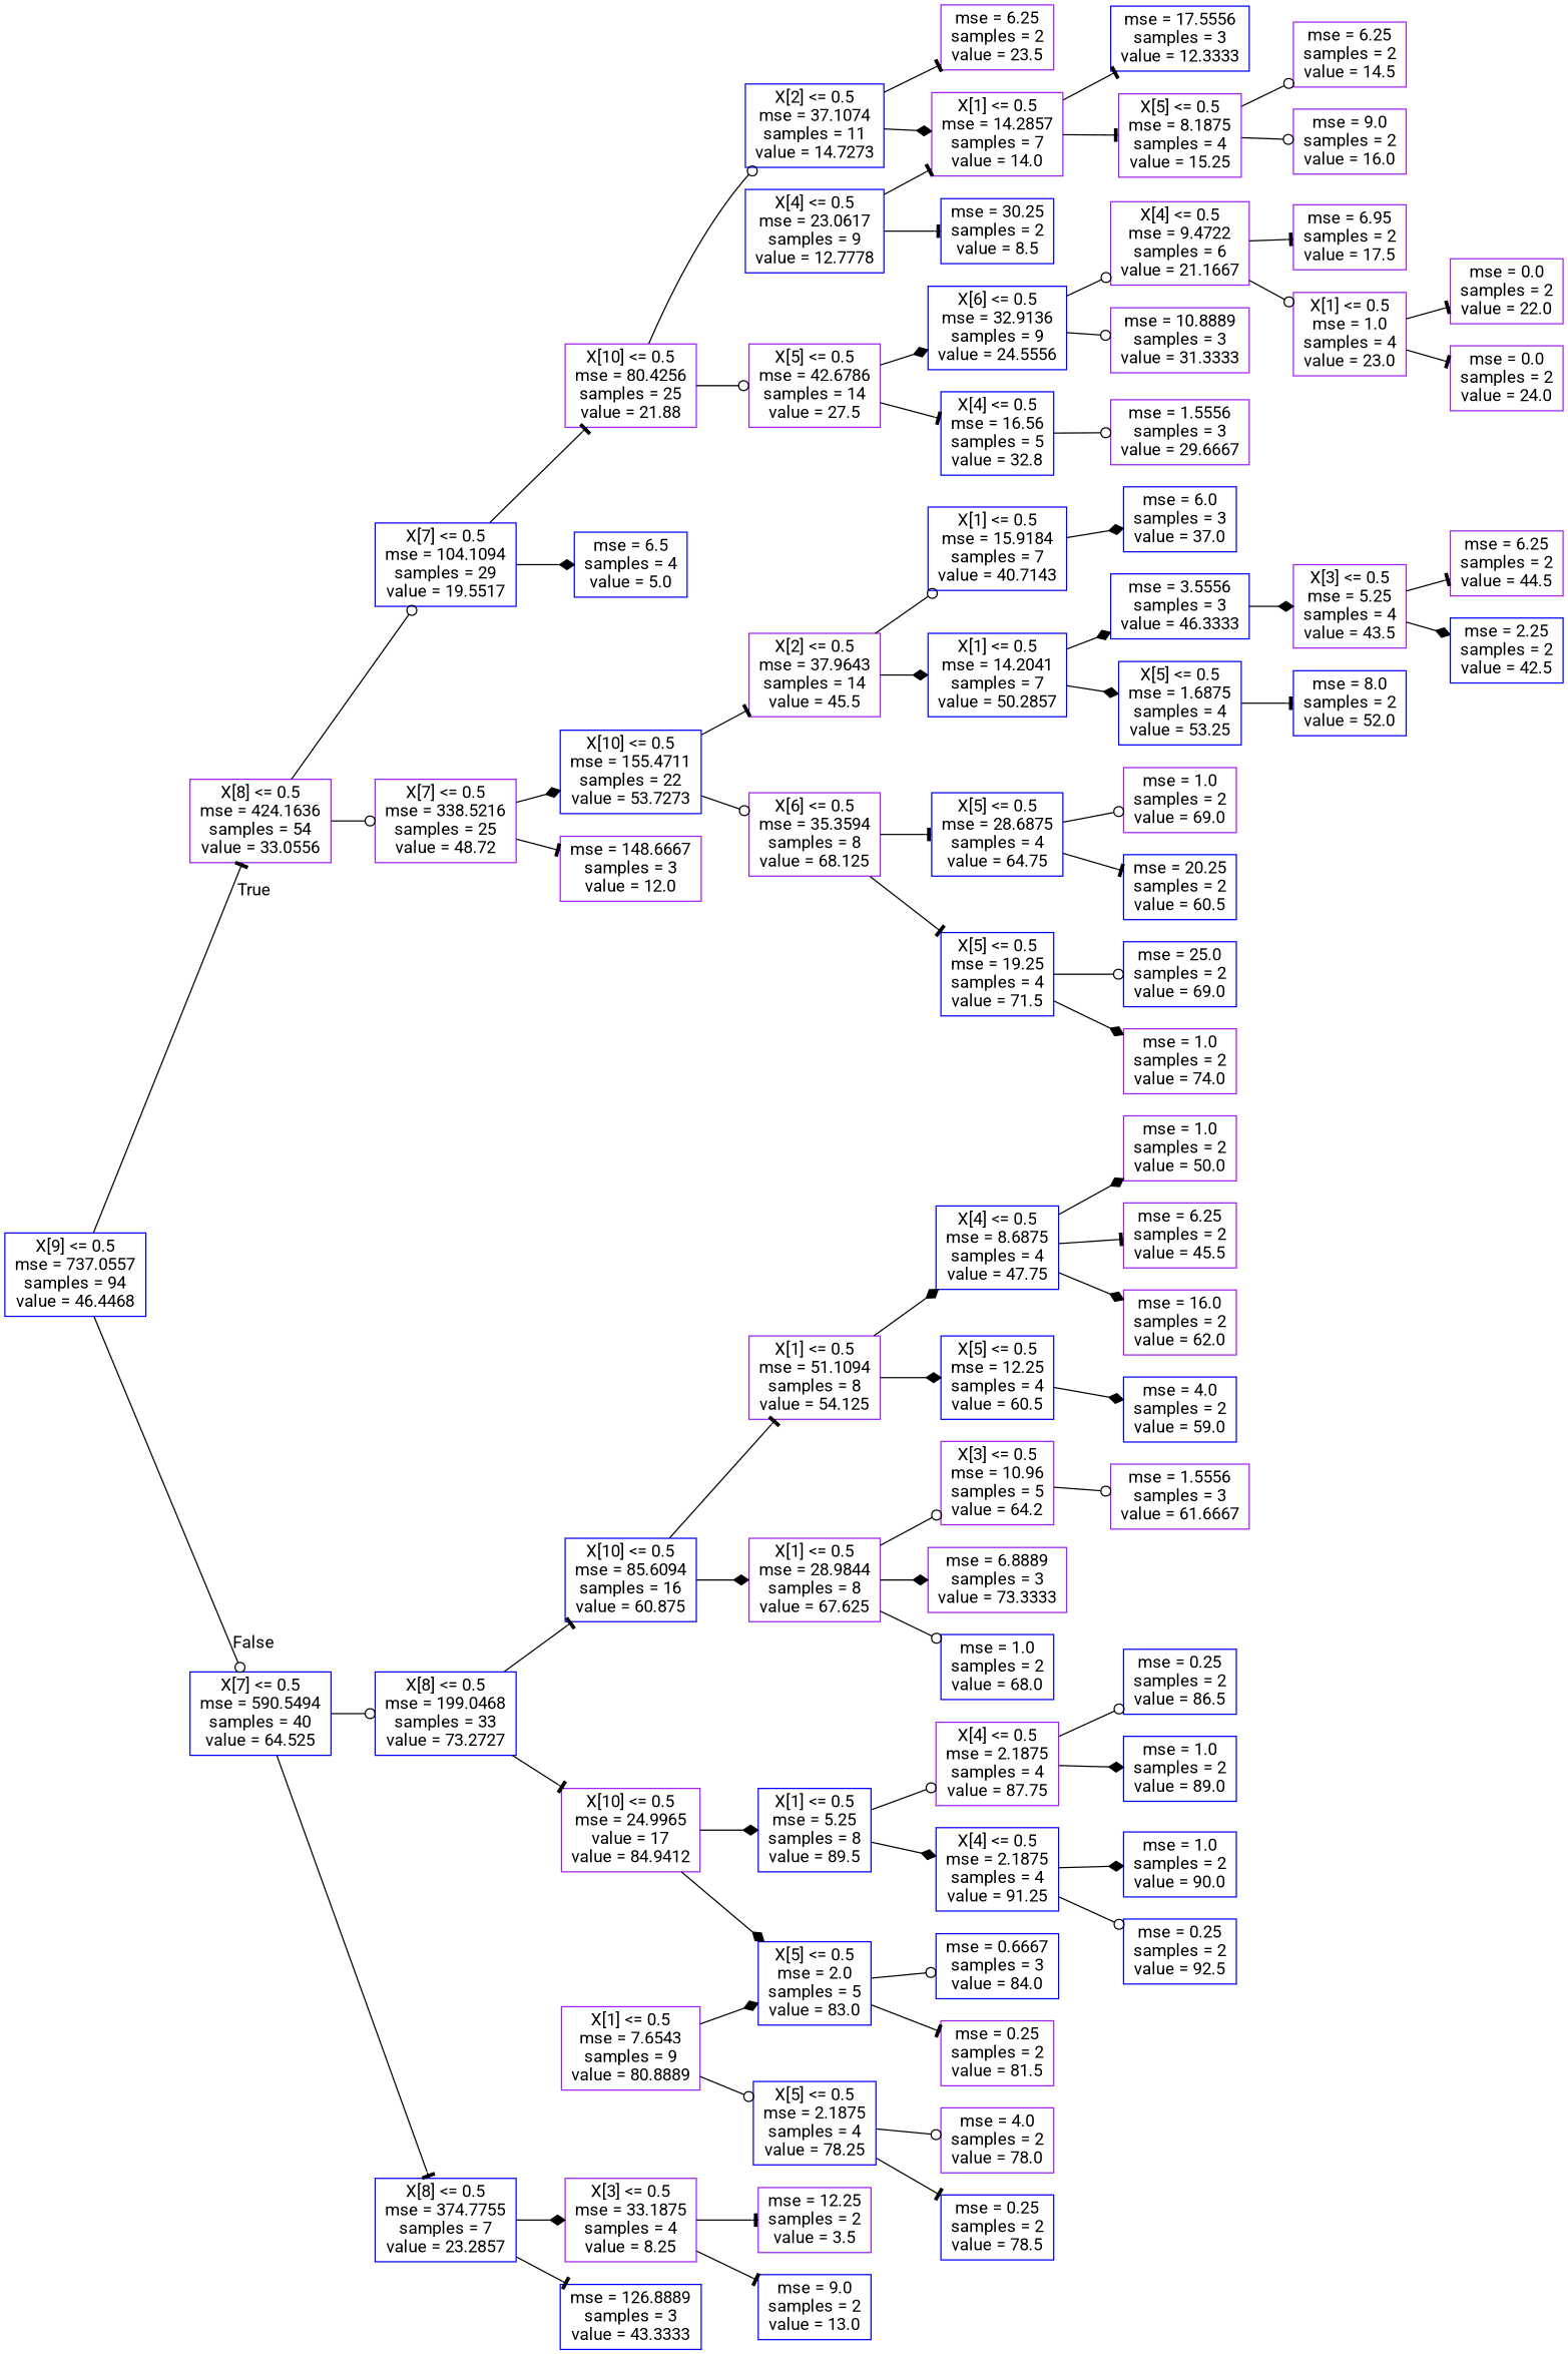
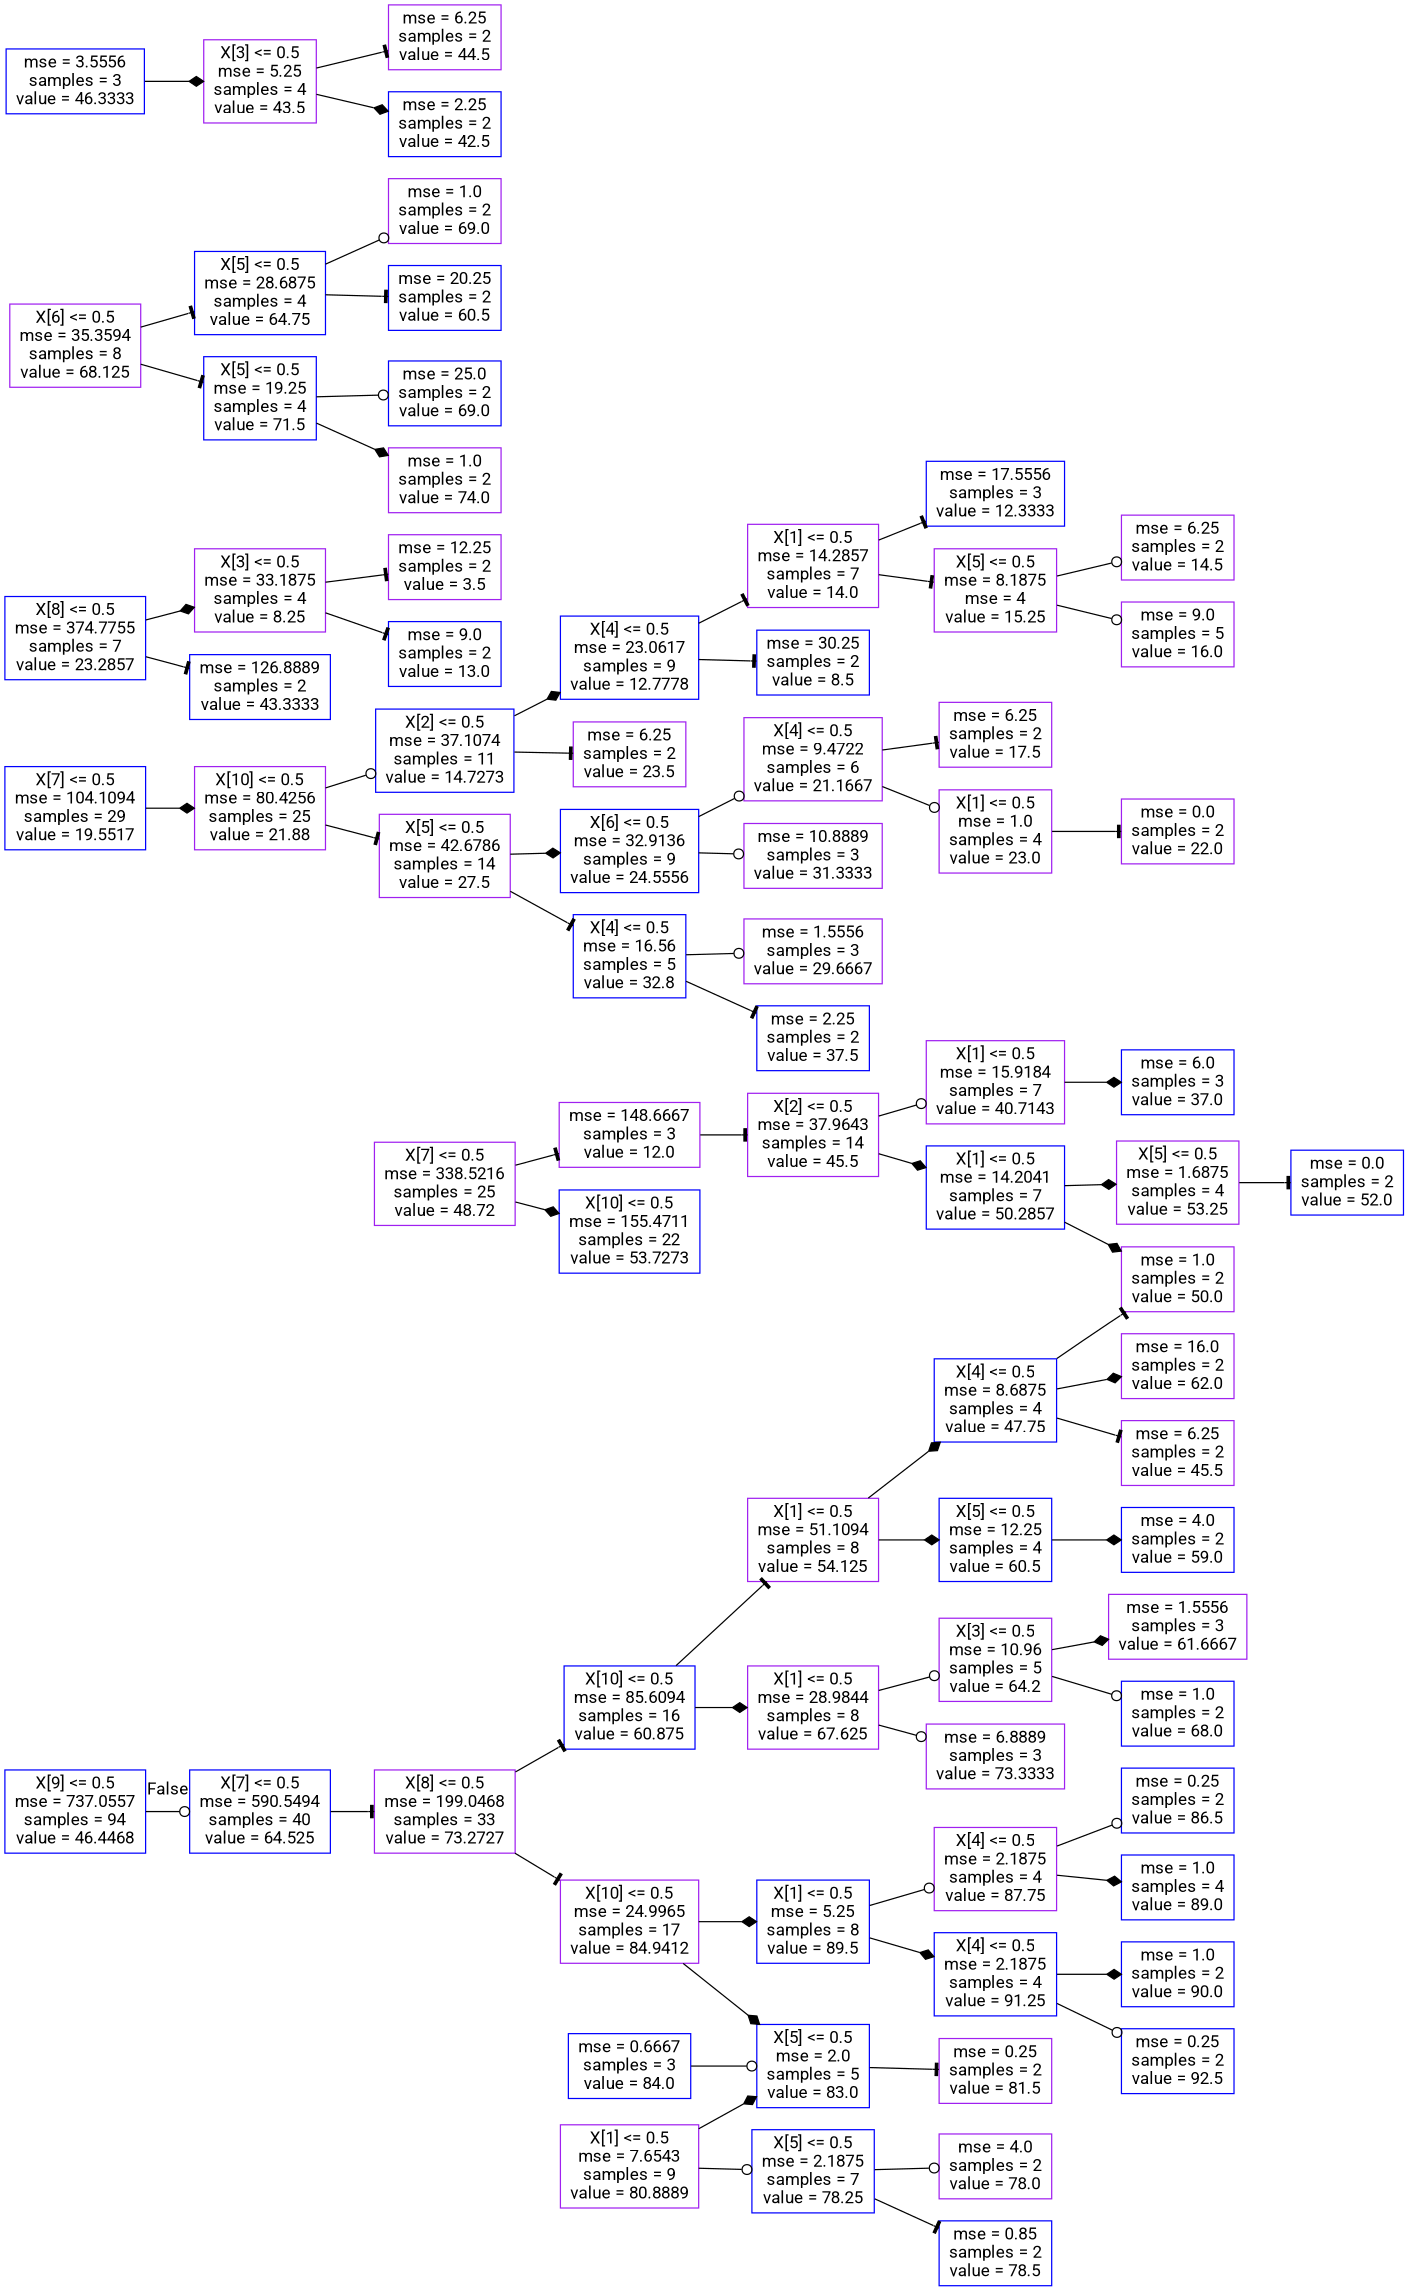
  digraph {
    fontname=Roboto
    rankdir=LR
    node [color=blue fontname=Roboto shape=box]
    edge [arrowhead=tee fontname=Roboto]
    n1 [label="X[9] <= 0.5\nmse = 737.0557\nsamples = 94\nvalue = 46.4468"]
-   n2 [color=purple label="X[8] <= 0.5\nmse = 424.1636\nsamples = 54\nvalue = 33.0556"]
    n3 [label="X[7] <= 0.5\nmse = 590.5494\nsamples = 40\nvalue = 64.525"]
    n4 [label="X[7] <= 0.5\nmse = 104.1094\nsamples = 29\nvalue = 19.5517"]
    n5 [color=purple label="X[7] <= 0.5\nmse = 338.5216\nsamples = 25\nvalue = 48.72"]
-   n6 [label="X[8] <= 0.5\nmse = 199.0468\nsamples = 33\nvalue = 73.2727"]
+   n6 [color=purple label="X[8] <= 0.5\nmse = 199.0468\nsamples = 33\nvalue = 73.2727"]
    n7 [label="X[8] <= 0.5\nmse = 374.7755\nsamples = 7\nvalue = 23.2857"]
    n8 [color=purple label="X[10] <= 0.5\nmse = 80.4256\nsamples = 25\nvalue = 21.88"]
-   n9 [label="mse = 6.5\nsamples = 4\nvalue = 5.0"]
    n10 [label="X[10] <= 0.5\nmse = 155.4711\nsamples = 22\nvalue = 53.7273"]
    n11 [color=purple label="mse = 148.6667\nsamples = 3\nvalue = 12.0"]
    n12 [label="X[2] <= 0.5\nmse = 37.1074\nsamples = 11\nvalue = 14.7273"]
    n13 [color=purple label="X[5] <= 0.5\nmse = 42.6786\nsamples = 14\nvalue = 27.5"]
    n14 [label="X[4] <= 0.5\nmse = 23.0617\nsamples = 9\nvalue = 12.7778"]
    n15 [color=purple label="mse = 6.25\nsamples = 2\nvalue = 23.5"]
    n16 [label="X[6] <= 0.5\nmse = 32.9136\nsamples = 9\nvalue = 24.5556"]
    n17 [label="X[4] <= 0.5\nmse = 16.56\nsamples = 5\nvalue = 32.8"]
    n18 [color=purple label="X[1] <= 0.5\nmse = 14.2857\nsamples = 7\nvalue = 14.0"]
    n19 [label="mse = 30.25\nsamples = 2\nvalue = 8.5"]
    n20 [label="mse = 17.5556\nsamples = 3\nvalue = 12.3333"]
-   n21 [color=purple label="X[5] <= 0.5\nmse = 8.1875\nsamples = 4\nvalue = 15.25"]
+   n21 [color=purple label="X[5] <= 0.5\nmse = 8.1875\nmse = 4\nvalue = 15.25"]
    n22 [color=purple label="mse = 6.25\nsamples = 2\nvalue = 14.5"]
-   n23 [color=purple label="mse = 9.0\nsamples = 2\nvalue = 16.0"]
+   n23 [color=purple label="mse = 9.0\nsamples = 5\nvalue = 16.0"]
    n24 [color=purple label="X[4] <= 0.5\nmse = 9.4722\nsamples = 6\nvalue = 21.1667"]
    n25 [color=purple label="mse = 10.8889\nsamples = 3\nvalue = 31.3333"]
    n26 [color=purple label="mse = 1.5556\nsamples = 3\nvalue = 29.6667"]
-   n28 [color=purple label="mse = 6.95\nsamples = 2\nvalue = 17.5"]
+   n27 [label="mse = 2.25\nsamples = 2\nvalue = 37.5"]
+   n28 [color=purple label="mse = 6.25\nsamples = 2\nvalue = 17.5"]
    n29 [color=purple label="X[1] <= 0.5\nmse = 1.0\nsamples = 4\nvalue = 23.0"]
    n30 [color=purple label="mse = 0.0\nsamples = 2\nvalue = 22.0"]
-   n31 [color=purple label="mse = 0.0\nsamples = 2\nvalue = 24.0"]
    n32 [color=purple label="X[2] <= 0.5\nmse = 37.9643\nsamples = 14\nvalue = 45.5"]
    n33 [color=purple label="X[6] <= 0.5\nmse = 35.3594\nsamples = 8\nvalue = 68.125"]
-   n34 [label="X[1] <= 0.5\nmse = 15.9184\nsamples = 7\nvalue = 40.7143"]
+   n34 [color=purple label="X[1] <= 0.5\nmse = 15.9184\nsamples = 7\nvalue = 40.7143"]
    n35 [label="X[1] <= 0.5\nmse = 14.2041\nsamples = 7\nvalue = 50.2857"]
    n36 [label="X[5] <= 0.5\nmse = 28.6875\nsamples = 4\nvalue = 64.75"]
    n37 [label="X[5] <= 0.5\nmse = 19.25\nsamples = 4\nvalue = 71.5"]
    n38 [label="mse = 6.0\nsamples = 3\nvalue = 37.0"]
    n39 [label="mse = 3.5556\nsamples = 3\nvalue = 46.3333"]
-   n40 [label="X[5] <= 0.5\nmse = 1.6875\nsamples = 4\nvalue = 53.25"]
+   n40 [color=purple label="X[5] <= 0.5\nmse = 1.6875\nsamples = 4\nvalue = 53.25"]
    n41 [color=purple label="X[3] <= 0.5\nmse = 5.25\nsamples = 4\nvalue = 43.5"]
    n42 [color=purple label="mse = 6.25\nsamples = 2\nvalue = 44.5"]
    n43 [label="mse = 2.25\nsamples = 2\nvalue = 42.5"]
-   n44 [label="mse = 8.0\nsamples = 2\nvalue = 52.0"]
+   n44 [label="mse = 0.0\nsamples = 2\nvalue = 52.0"]
    n45 [color=purple label="mse = 1.0\nsamples = 2\nvalue = 69.0"]
    n46 [label="mse = 20.25\nsamples = 2\nvalue = 60.5"]
    n47 [label="mse = 25.0\nsamples = 2\nvalue = 69.0"]
    n48 [color=purple label="mse = 1.0\nsamples = 2\nvalue = 74.0"]
    n49 [label="X[10] <= 0.5\nmse = 85.6094\nsamples = 16\nvalue = 60.875"]
-   n50 [color=purple label="X[10] <= 0.5\nmse = 24.9965\nvalue = 17\nvalue = 84.9412"]
+   n50 [color=purple label="X[10] <= 0.5\nmse = 24.9965\nsamples = 17\nvalue = 84.9412"]
    n51 [color=purple label="X[3] <= 0.5\nmse = 33.1875\nsamples = 4\nvalue = 8.25"]
-   n52 [label="mse = 126.8889\nsamples = 3\nvalue = 43.3333"]
+   n52 [label="mse = 126.8889\nsamples = 2\nvalue = 43.3333"]
    n53 [color=purple label="X[1] <= 0.5\nmse = 51.1094\nsamples = 8\nvalue = 54.125"]
    n54 [color=purple label="X[1] <= 0.5\nmse = 28.9844\nsamples = 8\nvalue = 67.625"]
    n55 [label="X[1] <= 0.5\nmse = 5.25\nsamples = 8\nvalue = 89.5"]
    n56 [label="X[5] <= 0.5\nmse = 2.0\nsamples = 5\nvalue = 83.0"]
    n57 [label="X[4] <= 0.5\nmse = 8.6875\nsamples = 4\nvalue = 47.75"]
    n58 [label="X[5] <= 0.5\nmse = 12.25\nsamples = 4\nvalue = 60.5"]
    n59 [color=purple label="X[3] <= 0.5\nmse = 10.96\nsamples = 5\nvalue = 64.2"]
    n60 [color=purple label="mse = 6.8889\nsamples = 3\nvalue = 73.3333"]
    n61 [color=purple label="mse = 1.0\nsamples = 2\nvalue = 50.0"]
    n62 [color=purple label="mse = 6.25\nsamples = 2\nvalue = 45.5"]
    n63 [color=purple label="mse = 16.0\nsamples = 2\nvalue = 62.0"]
    n64 [label="mse = 4.0\nsamples = 2\nvalue = 59.0"]
    n65 [color=purple label="mse = 1.5556\nsamples = 3\nvalue = 61.6667"]
    n66 [label="mse = 1.0\nsamples = 2\nvalue = 68.0"]
    n67 [color=purple label="X[1] <= 0.5\nmse = 7.6543\nsamples = 9\nvalue = 80.8889"]
-   n68 [label="X[5] <= 0.5\nmse = 2.1875\nsamples = 4\nvalue = 78.25"]
+   n68 [label="X[5] <= 0.5\nmse = 2.1875\nsamples = 7\nvalue = 78.25"]
    n69 [color=purple label="X[4] <= 0.5\nmse = 2.1875\nsamples = 4\nvalue = 87.75"]
    n70 [label="X[4] <= 0.5\nmse = 2.1875\nsamples = 4\nvalue = 91.25"]
    n71 [color=purple label="mse = 4.0\nsamples = 2\nvalue = 78.0"]
-   n72 [label="mse = 0.25\nsamples = 2\nvalue = 78.5"]
+   n72 [label="mse = 0.85\nsamples = 2\nvalue = 78.5"]
    n73 [label="mse = 0.6667\nsamples = 3\nvalue = 84.0"]
    n74 [color=purple label="mse = 0.25\nsamples = 2\nvalue = 81.5"]
    n75 [label="mse = 0.25\nsamples = 2\nvalue = 86.5"]
-   n76 [label="mse = 1.0\nsamples = 2\nvalue = 89.0"]
+   n76 [label="mse = 1.0\nsamples = 4\nvalue = 89.0"]
    n77 [label="mse = 1.0\nsamples = 2\nvalue = 90.0"]
    n78 [label="mse = 0.25\nsamples = 2\nvalue = 92.5"]
    n79 [color=purple label="mse = 12.25\nsamples = 2\nvalue = 3.5"]
    n80 [label="mse = 9.0\nsamples = 2\nvalue = 13.0"]
-   n1 -> n2 [headlabel=True labelangle=45 labeldistance=2.5]
    n1 -> n3 [arrowhead=odot headlabel=False labelangle=-45 labeldistance=2.5]
-   n2 -> n4 [arrowhead=odot]
-   n2 -> n5 [arrowhead=odot]
-   n3 -> n6 [arrowhead=odot]
-   n3 -> n7
-   n4 -> n8
-   n4 -> n9 [arrowhead=diamond]
+   n3 -> n6
+   n4 -> n8 [arrowhead=diamond]
    n5 -> n10 [arrowhead=diamond]
    n5 -> n11
    n6 -> n49
    n6 -> n50
    n7 -> n51 [arrowhead=diamond]
    n7 -> n52
    n8 -> n12 [arrowhead=odot]
-   n8 -> n13 [arrowhead=odot]
-   n10 -> n32
-   n10 -> n33 [arrowhead=odot]
-   n12 -> n18 [arrowhead=diamond]
+   n8 -> n13
+   n11 -> n32
+   n12 -> n14 [arrowhead=diamond]
    n12 -> n15
    n13 -> n16 [arrowhead=diamond]
    n13 -> n17
    n14 -> n18
    n14 -> n19
    n16 -> n24 [arrowhead=odot]
    n16 -> n25 [arrowhead=odot]
    n17 -> n26 [arrowhead=odot]
+   n17 -> n27
    n18 -> n20
    n18 -> n21
    n21 -> n22 [arrowhead=odot]
    n21 -> n23 [arrowhead=odot]
    n24 -> n28
    n24 -> n29 [arrowhead=odot]
    n29 -> n30
-   n29 -> n31
    n32 -> n34 [arrowhead=odot]
    n32 -> n35 [arrowhead=diamond]
    n33 -> n36
    n33 -> n37
    n34 -> n38 [arrowhead=diamond]
-   n35 -> n39 [arrowhead=diamond]
+   n35 -> n61 [arrowhead=diamond]
    n35 -> n40 [arrowhead=diamond]
    n36 -> n45 [arrowhead=odot]
    n36 -> n46
    n37 -> n47 [arrowhead=odot]
    n37 -> n48 [arrowhead=diamond]
    n39 -> n41 [arrowhead=diamond]
    n40 -> n44
    n41 -> n42
    n41 -> n43 [arrowhead=diamond]
    n49 -> n53
    n49 -> n54 [arrowhead=diamond]
    n50 -> n55 [arrowhead=diamond]
    n50 -> n56 [arrowhead=diamond]
    n51 -> n79
    n51 -> n80
    n53 -> n57 [arrowhead=diamond]
    n53 -> n58 [arrowhead=diamond]
    n54 -> n59 [arrowhead=odot]
-   n54 -> n60 [arrowhead=diamond]
+   n54 -> n60 [arrowhead=odot]
    n55 -> n69 [arrowhead=odot]
    n55 -> n70 [arrowhead=diamond]
-   n56 -> n73 [arrowhead=odot]
+   n73 -> n56 [arrowhead=odot]
    n56 -> n74
-   n57 -> n61 [arrowhead=diamond]
+   n57 -> n61
    n57 -> n62
    n57 -> n63 [arrowhead=diamond]
    n58 -> n64 [arrowhead=diamond]
-   n59 -> n65 [arrowhead=odot]
-   n54 -> n66 [arrowhead=odot]
+   n59 -> n65 [arrowhead=diamond]
+   n59 -> n66 [arrowhead=odot]
    n67 -> n56 [arrowhead=diamond]
    n67 -> n68 [arrowhead=odot]
    n68 -> n71 [arrowhead=odot]
    n68 -> n72
    n69 -> n75 [arrowhead=odot]
    n69 -> n76 [arrowhead=diamond]
    n70 -> n77 [arrowhead=diamond]
    n70 -> n78 [arrowhead=odot]
  }
